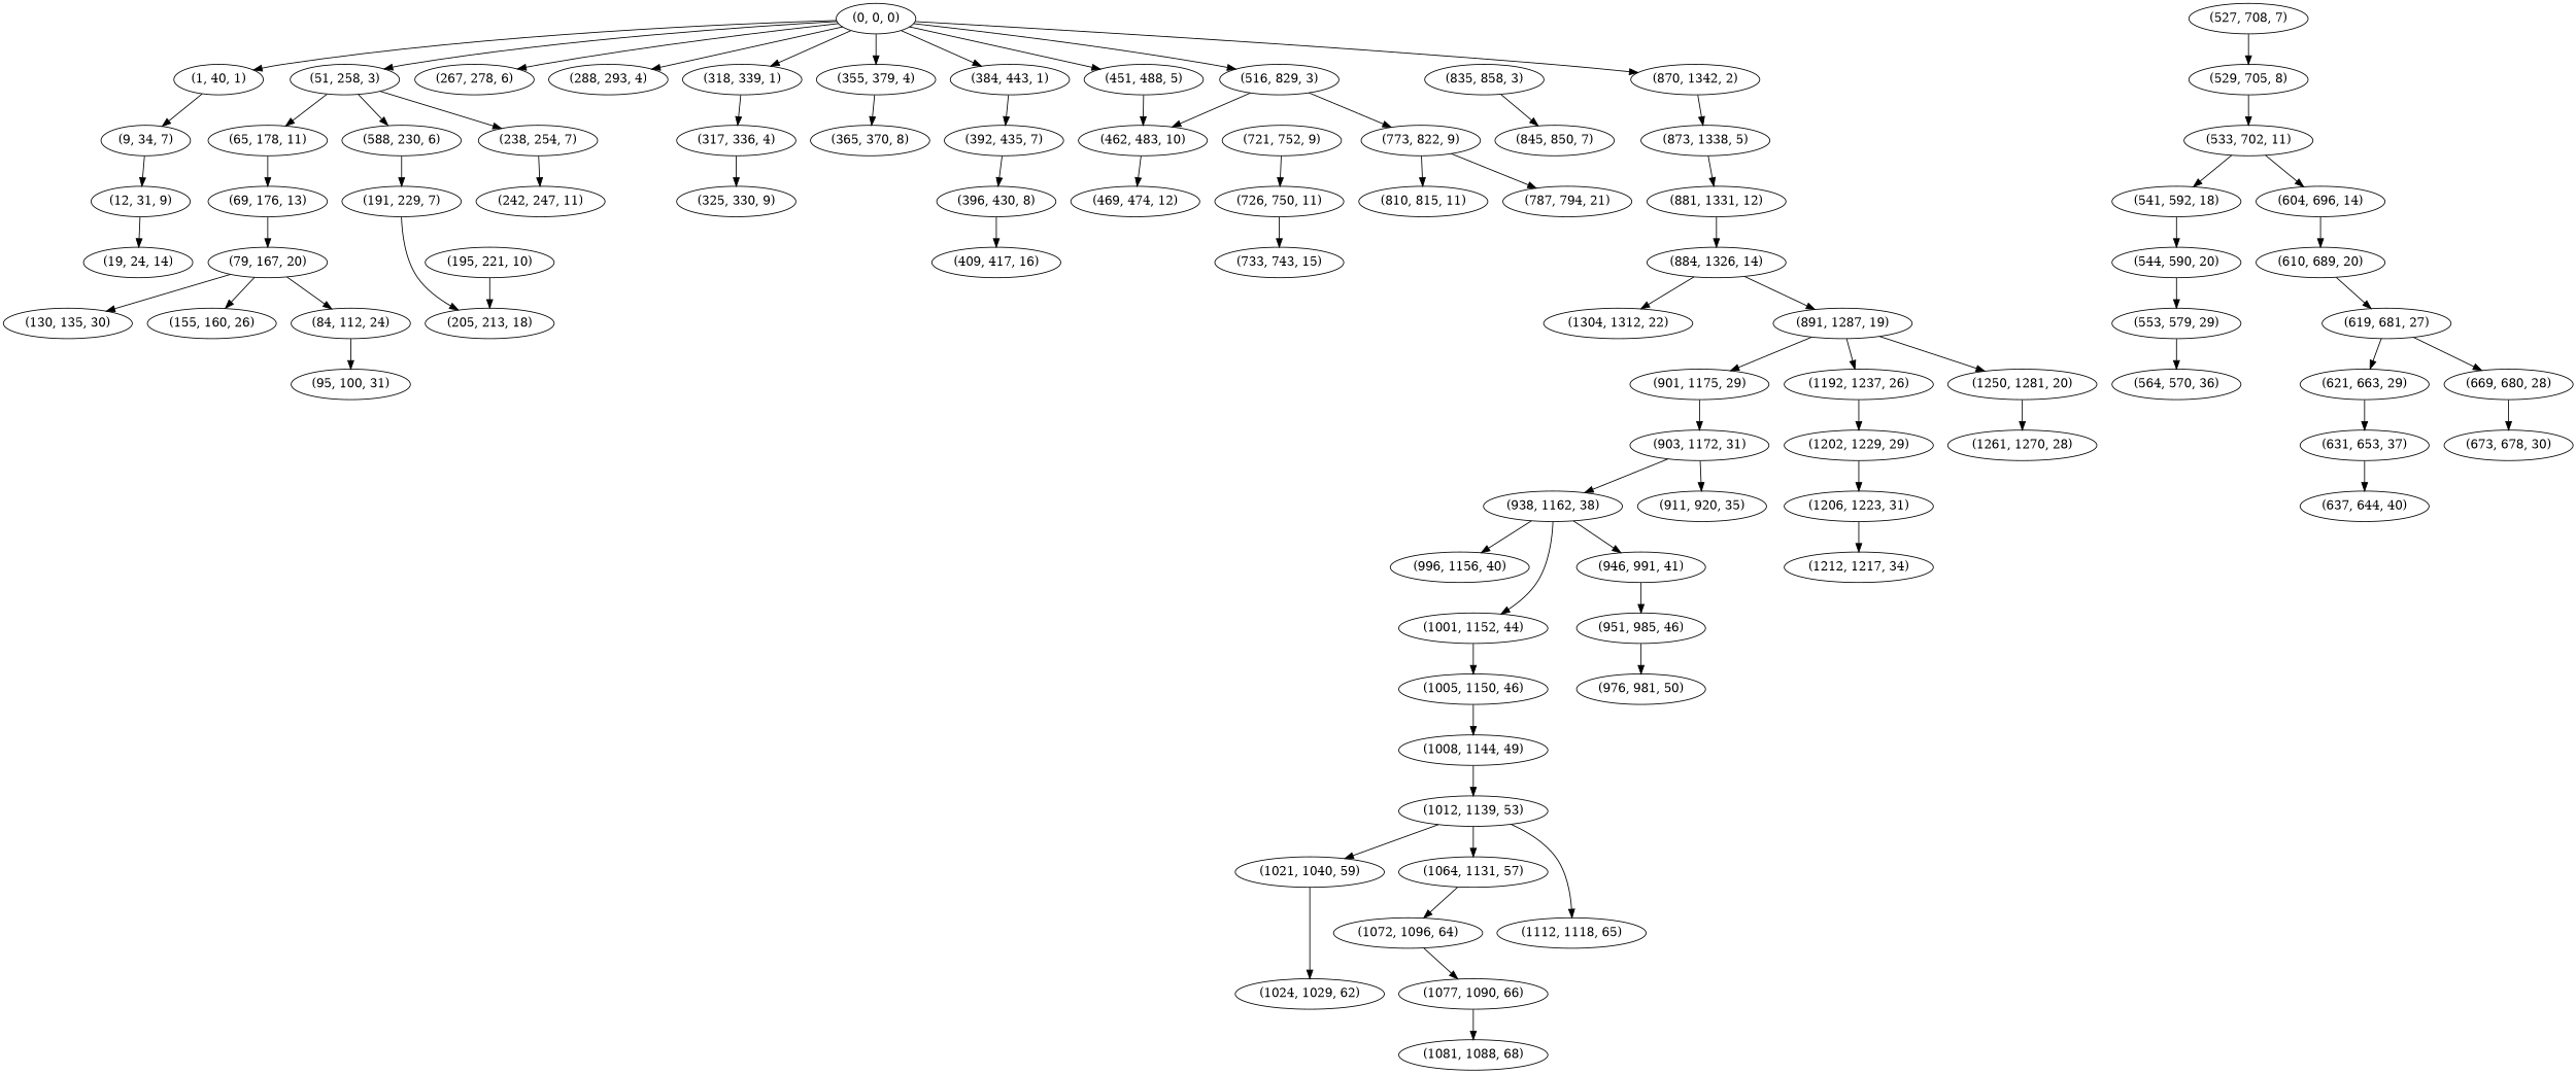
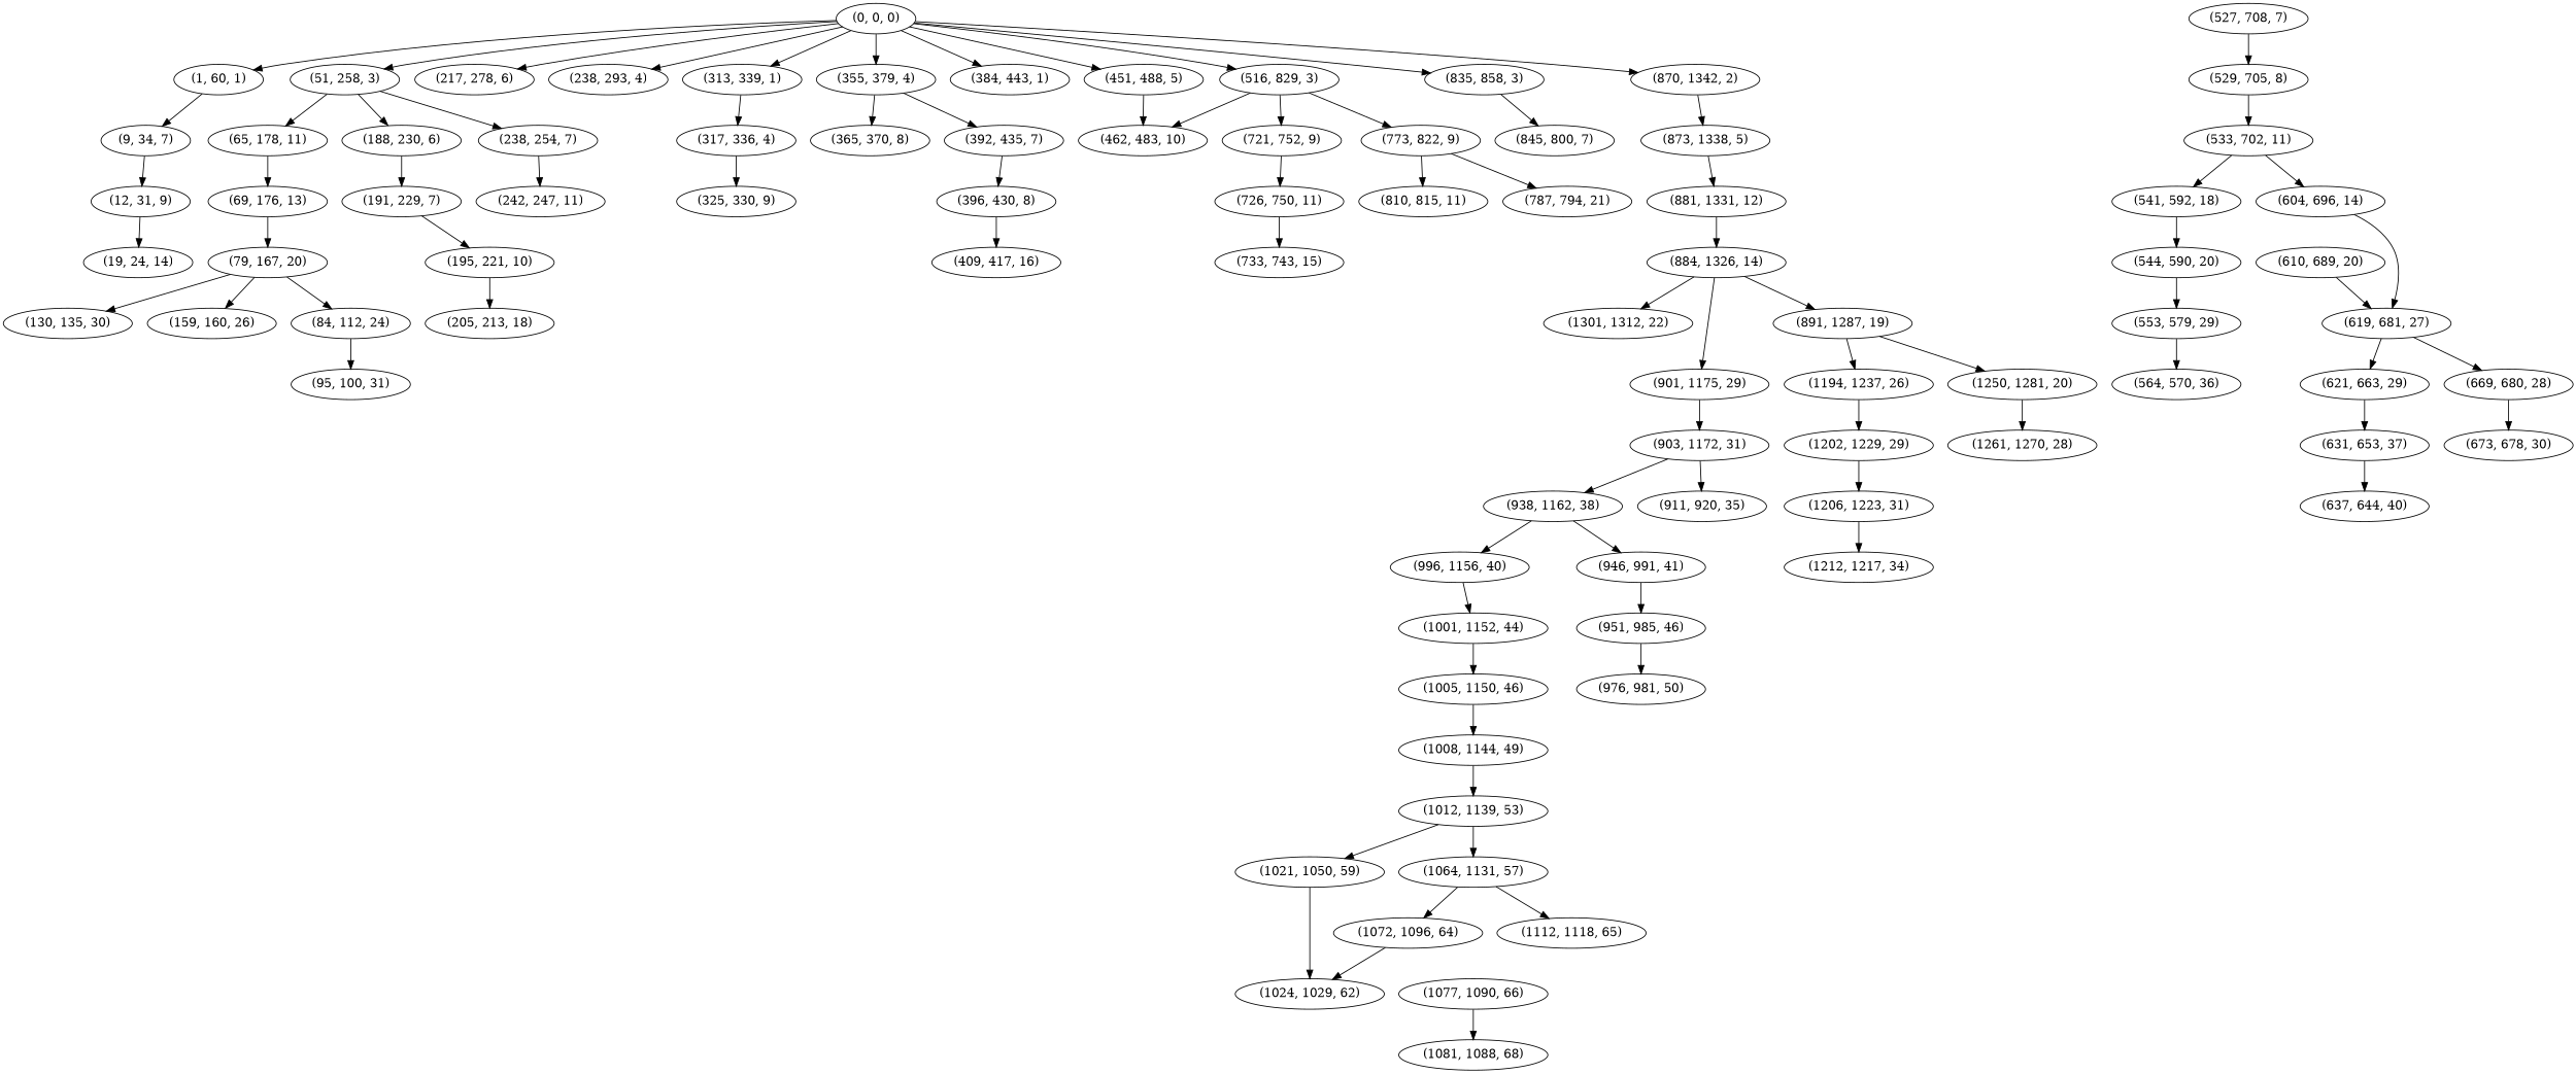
  digraph {
    "(0, 0, 0)"
-   "(1, 40, 1)"
+   "(1, 40, 1)" [label="(1, 60, 1)"]
    "(51, 258, 3)"
-   "(267, 278, 6)"
-   "(288, 293, 4)"
-   "(313, 339, 1)" [label="(318, 339, 1)"]
+   "(267, 278, 6)" [label="(217, 278, 6)"]
+   "(288, 293, 4)" [label="(238, 293, 4)"]
+   "(313, 339, 1)"
    "(355, 379, 4)"
    "(384, 443, 1)"
    "(451, 488, 5)"
    "(516, 829, 3)"
    "(835, 858, 3)"
    "(870, 1342, 2)"
    "(9, 34, 7)"
    "(65, 178, 11)"
-   "(188, 230, 6)" [label="(588, 230, 6)"]
+   "(188, 230, 6)"
    "(238, 254, 7)"
    "(317, 336, 4)"
    "(365, 370, 8)"
    "(392, 435, 7)"
    "(462, 483, 10)"
    "(721, 752, 9)"
    "(773, 822, 9)"
-   "(845, 850, 7)"
+   "(845, 850, 7)" [label="(845, 800, 7)"]
    "(873, 1338, 5)"
    "(12, 31, 9)"
    "(19, 24, 14)"
    "(69, 176, 13)"
    "(191, 229, 7)"
    "(242, 247, 11)"
    "(79, 167, 20)"
    "(84, 112, 24)"
    "(130, 135, 30)"
-   "(155, 160, 26)"
+   "(155, 160, 26)" [label="(159, 160, 26)"]
    "(95, 100, 31)"
    "(195, 221, 10)"
    "(205, 213, 18)"
    "(325, 330, 9)"
    "(396, 430, 8)"
    "(409, 417, 16)"
-   "(469, 474, 12)"
    "(527, 708, 7)"
    "(529, 705, 8)"
    "(726, 750, 11)"
    "(787, 794, 21)"
    "(810, 815, 11)"
    "(533, 702, 11)"
    "(541, 592, 18)"
    "(604, 696, 14)"
    "(544, 590, 20)"
    "(610, 689, 20)"
    "(553, 579, 29)"
    "(564, 570, 36)"
    "(619, 681, 27)"
    "(621, 663, 29)"
    "(669, 680, 28)"
    "(631, 653, 37)"
    "(673, 678, 30)"
    "(637, 644, 40)"
    "(733, 743, 15)"
    "(881, 1331, 12)"
    "(884, 1326, 14)"
    "(891, 1287, 19)"
-   "(1304, 1312, 22)"
+   "(1304, 1312, 22)" [label="(1301, 1312, 22)"]
    "(901, 1175, 29)"
-   "(1194, 1237, 26)" [label="(1192, 1237, 26)"]
+   "(1194, 1237, 26)"
    "(1250, 1281, 20)"
    "(903, 1172, 31)"
    "(1202, 1229, 29)"
    "(1261, 1270, 28)"
    "(911, 920, 35)"
    "(938, 1162, 38)"
    "(946, 991, 41)"
    "(996, 1156, 40)"
    "(951, 985, 46)"
    "(1001, 1152, 44)"
    "(976, 981, 50)"
    "(1005, 1150, 46)"
    "(1008, 1144, 49)"
    "(1012, 1139, 53)"
-   "(1021, 1050, 59)" [label="(1021, 1040, 59)"]
+   "(1021, 1050, 59)"
    "(1064, 1131, 57)"
    "(1024, 1029, 62)"
    "(1072, 1096, 64)"
    "(1112, 1118, 65)"
    "(1077, 1090, 66)"
    "(1081, 1088, 68)"
    "(1206, 1223, 31)"
    "(1212, 1217, 34)"
    "(0, 0, 0)" -> "(1, 40, 1)"
    "(0, 0, 0)" -> "(51, 258, 3)"
    "(0, 0, 0)" -> "(267, 278, 6)"
    "(0, 0, 0)" -> "(288, 293, 4)"
    "(0, 0, 0)" -> "(313, 339, 1)"
    "(0, 0, 0)" -> "(355, 379, 4)"
    "(0, 0, 0)" -> "(384, 443, 1)"
    "(0, 0, 0)" -> "(451, 488, 5)"
    "(0, 0, 0)" -> "(516, 829, 3)"
+   "(0, 0, 0)" -> "(835, 858, 3)"
    "(0, 0, 0)" -> "(870, 1342, 2)"
    "(1, 40, 1)" -> "(9, 34, 7)"
    "(51, 258, 3)" -> "(65, 178, 11)"
    "(51, 258, 3)" -> "(188, 230, 6)"
    "(51, 258, 3)" -> "(238, 254, 7)"
    "(313, 339, 1)" -> "(317, 336, 4)"
    "(355, 379, 4)" -> "(365, 370, 8)"
-   "(384, 443, 1)" -> "(392, 435, 7)"
+   "(355, 379, 4)" -> "(392, 435, 7)"
    "(451, 488, 5)" -> "(462, 483, 10)"
    "(516, 829, 3)" -> "(462, 483, 10)"
+   "(516, 829, 3)" -> "(721, 752, 9)"
    "(516, 829, 3)" -> "(773, 822, 9)"
    "(835, 858, 3)" -> "(845, 850, 7)"
    "(870, 1342, 2)" -> "(873, 1338, 5)"
    "(9, 34, 7)" -> "(12, 31, 9)"
    "(65, 178, 11)" -> "(69, 176, 13)"
    "(188, 230, 6)" -> "(191, 229, 7)"
    "(238, 254, 7)" -> "(242, 247, 11)"
    "(317, 336, 4)" -> "(325, 330, 9)"
    "(392, 435, 7)" -> "(396, 430, 8)"
-   "(462, 483, 10)" -> "(469, 474, 12)"
    "(721, 752, 9)" -> "(726, 750, 11)"
    "(773, 822, 9)" -> "(787, 794, 21)"
    "(773, 822, 9)" -> "(810, 815, 11)"
    "(873, 1338, 5)" -> "(881, 1331, 12)"
    "(12, 31, 9)" -> "(19, 24, 14)"
    "(69, 176, 13)" -> "(79, 167, 20)"
-   "(191, 229, 7)" -> "(205, 213, 18)"
+   "(191, 229, 7)" -> "(195, 221, 10)"
    "(79, 167, 20)" -> "(84, 112, 24)"
    "(79, 167, 20)" -> "(130, 135, 30)"
    "(79, 167, 20)" -> "(155, 160, 26)"
    "(84, 112, 24)" -> "(95, 100, 31)"
    "(195, 221, 10)" -> "(205, 213, 18)"
    "(396, 430, 8)" -> "(409, 417, 16)"
    "(527, 708, 7)" -> "(529, 705, 8)"
    "(529, 705, 8)" -> "(533, 702, 11)"
    "(726, 750, 11)" -> "(733, 743, 15)"
    "(533, 702, 11)" -> "(541, 592, 18)"
    "(533, 702, 11)" -> "(604, 696, 14)"
    "(541, 592, 18)" -> "(544, 590, 20)"
-   "(604, 696, 14)" -> "(610, 689, 20)"
+   "(604, 696, 14)" -> "(619, 681, 27)"
    "(544, 590, 20)" -> "(553, 579, 29)"
    "(610, 689, 20)" -> "(619, 681, 27)"
    "(553, 579, 29)" -> "(564, 570, 36)"
    "(619, 681, 27)" -> "(621, 663, 29)"
    "(619, 681, 27)" -> "(669, 680, 28)"
    "(621, 663, 29)" -> "(631, 653, 37)"
    "(669, 680, 28)" -> "(673, 678, 30)"
    "(631, 653, 37)" -> "(637, 644, 40)"
    "(881, 1331, 12)" -> "(884, 1326, 14)"
    "(884, 1326, 14)" -> "(891, 1287, 19)"
    "(884, 1326, 14)" -> "(1304, 1312, 22)"
-   "(891, 1287, 19)" -> "(901, 1175, 29)"
+   "(884, 1326, 14)" -> "(901, 1175, 29)"
    "(891, 1287, 19)" -> "(1194, 1237, 26)"
    "(891, 1287, 19)" -> "(1250, 1281, 20)"
    "(901, 1175, 29)" -> "(903, 1172, 31)"
    "(1194, 1237, 26)" -> "(1202, 1229, 29)"
    "(1250, 1281, 20)" -> "(1261, 1270, 28)"
    "(903, 1172, 31)" -> "(911, 920, 35)"
    "(903, 1172, 31)" -> "(938, 1162, 38)"
    "(1202, 1229, 29)" -> "(1206, 1223, 31)"
    "(938, 1162, 38)" -> "(946, 991, 41)"
    "(938, 1162, 38)" -> "(996, 1156, 40)"
    "(946, 991, 41)" -> "(951, 985, 46)"
-   "(938, 1162, 38)" -> "(1001, 1152, 44)"
+   "(996, 1156, 40)" -> "(1001, 1152, 44)"
    "(951, 985, 46)" -> "(976, 981, 50)"
    "(1001, 1152, 44)" -> "(1005, 1150, 46)"
    "(1005, 1150, 46)" -> "(1008, 1144, 49)"
    "(1008, 1144, 49)" -> "(1012, 1139, 53)"
    "(1012, 1139, 53)" -> "(1021, 1050, 59)"
    "(1012, 1139, 53)" -> "(1064, 1131, 57)"
    "(1021, 1050, 59)" -> "(1024, 1029, 62)"
    "(1064, 1131, 57)" -> "(1072, 1096, 64)"
-   "(1012, 1139, 53)" -> "(1112, 1118, 65)"
-   "(1072, 1096, 64)" -> "(1077, 1090, 66)"
+   "(1064, 1131, 57)" -> "(1112, 1118, 65)"
+   "(1072, 1096, 64)" -> "(1024, 1029, 62)"
    "(1077, 1090, 66)" -> "(1081, 1088, 68)"
    "(1206, 1223, 31)" -> "(1212, 1217, 34)"
  }
